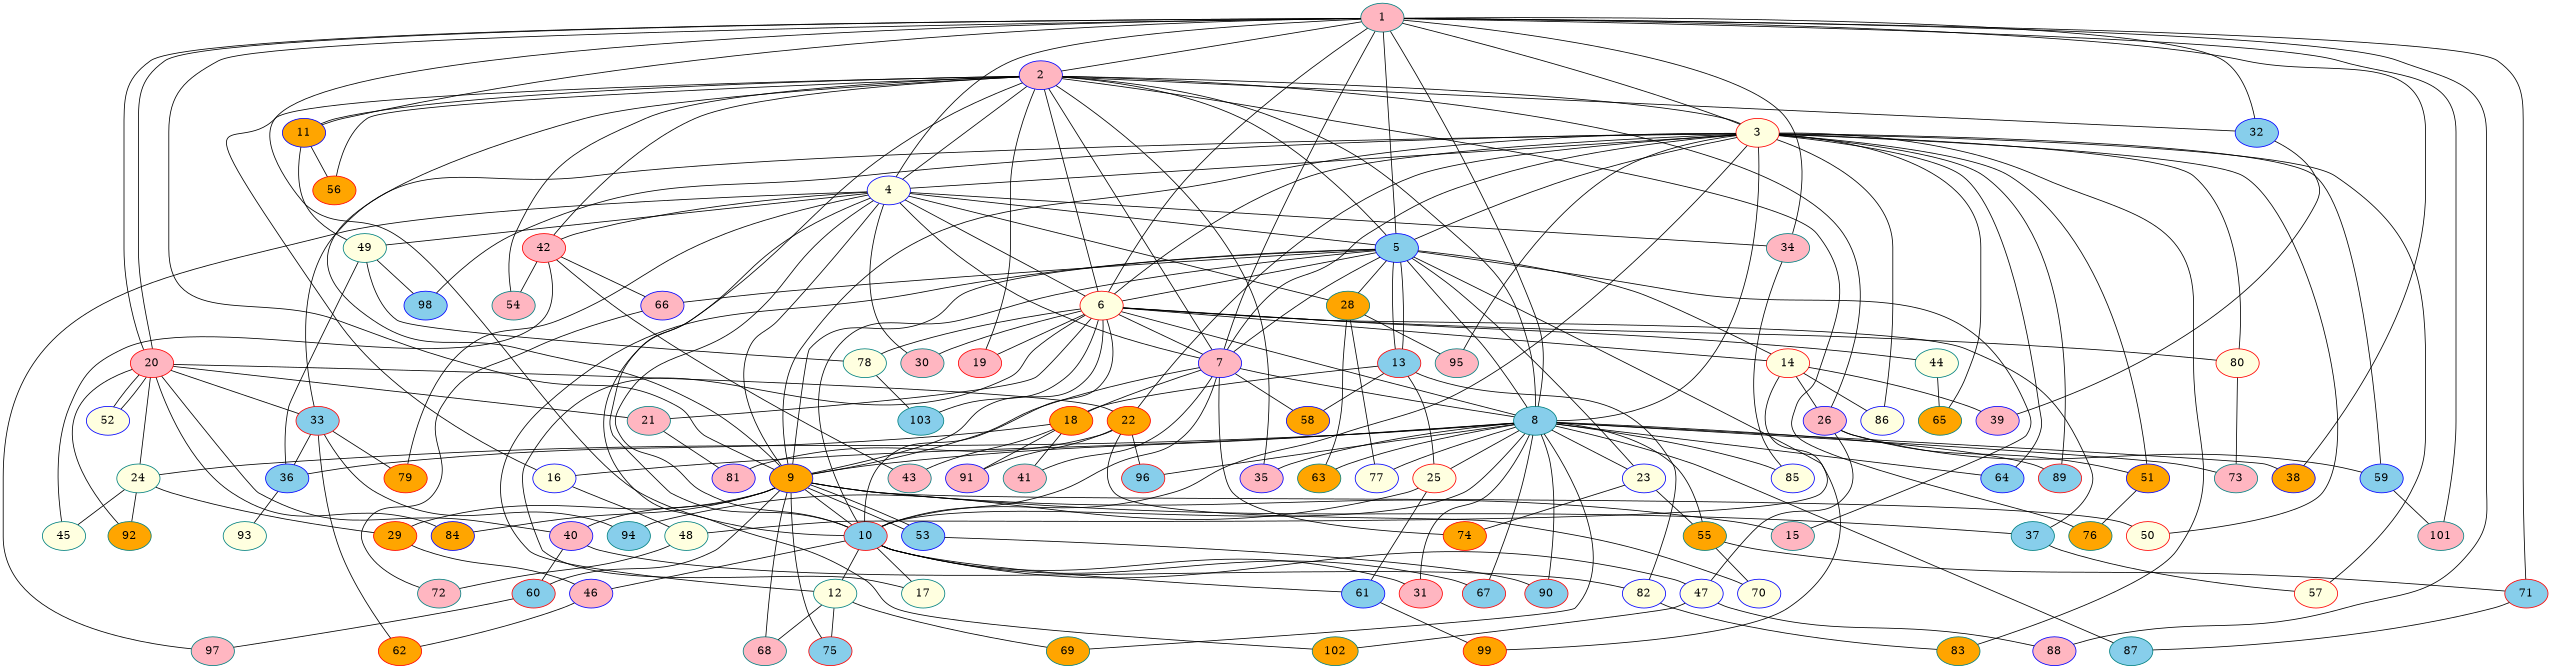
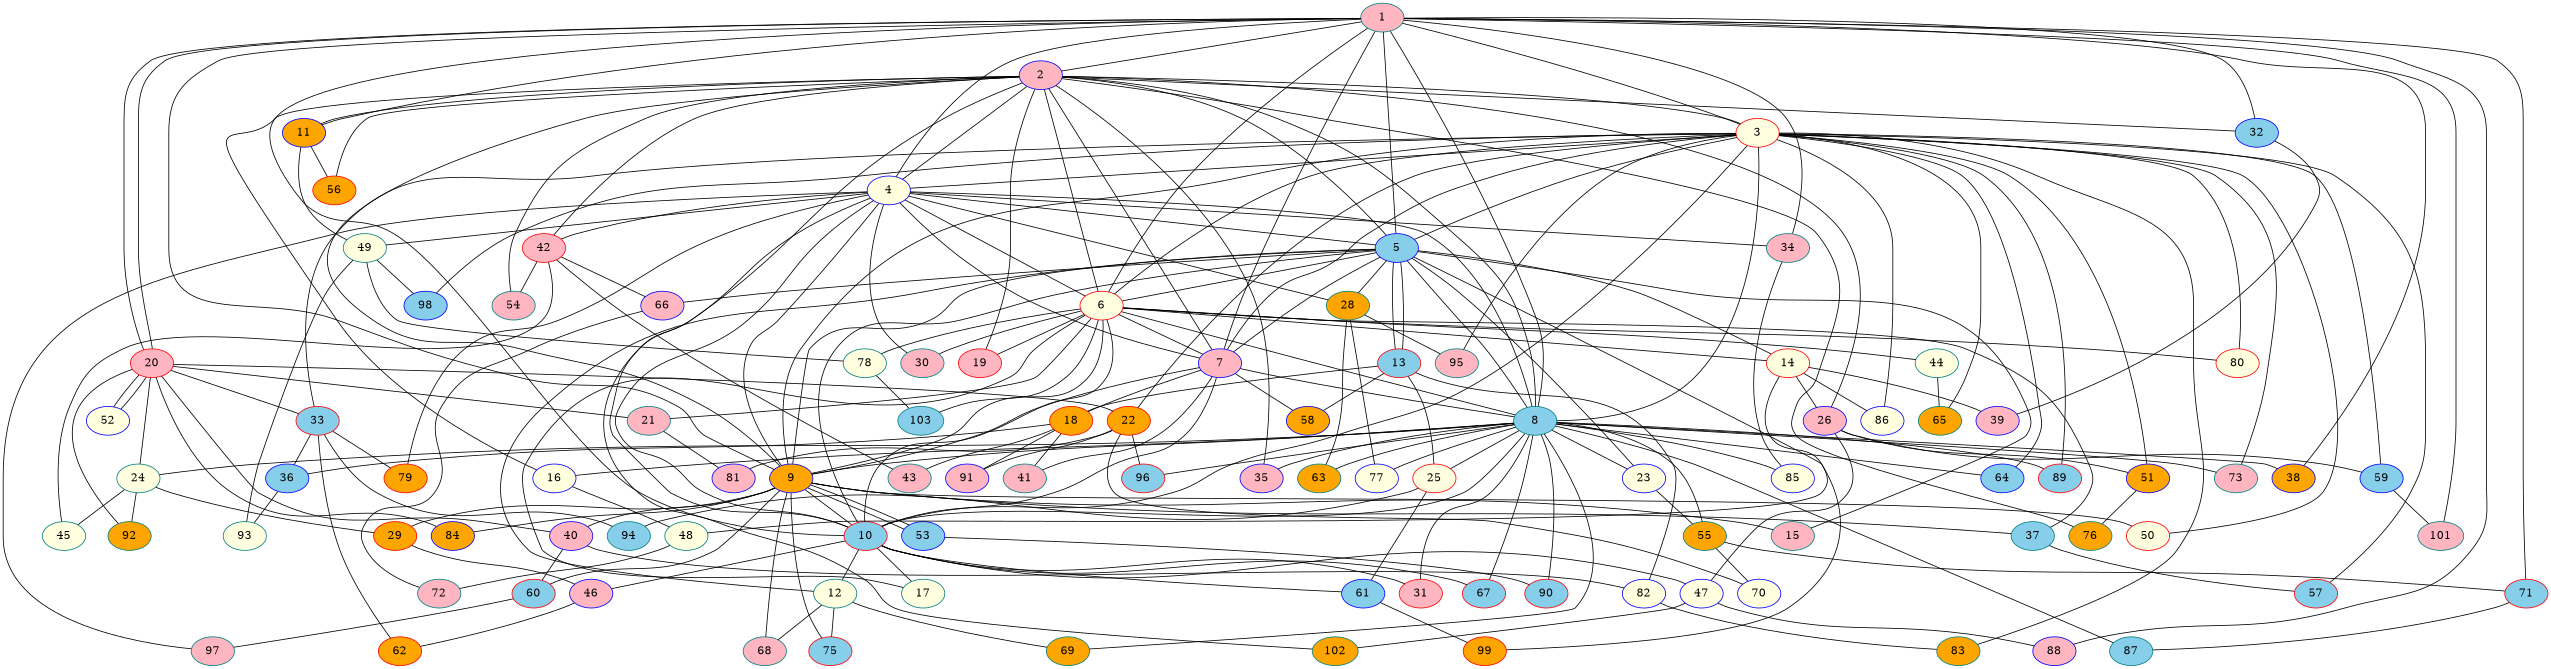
  graph {
    node [color=teal fillcolor=lightpink style=filled]
    2 [color=blue]
    1
    3 [color=red fillcolor=lightyellow]
    4 [color=blue fillcolor=lightyellow]
    5 [color=blue fillcolor=skyblue]
    6 [color=red fillcolor=lightyellow]
    7 [color=blue]
    8 [fillcolor=skyblue]
    9 [color=blue fillcolor=orange]
    10 [color=red fillcolor=skyblue]
    11 [color=blue fillcolor=orange]
    20 [color=red]
    32 [color=blue fillcolor=skyblue]
    34
    38 [color=blue fillcolor=orange]
    71 [color=red fillcolor=skyblue]
    88 [color=blue]
    101
    16 [color=blue fillcolor=lightyellow]
    19 [color=red]
    26 [color=blue]
    35 [color=blue]
    42 [color=red]
    54
    56 [color=red fillcolor=orange]
    76 [fillcolor=orange]
    22 [color=red fillcolor=orange]
    33 [color=red fillcolor=skyblue]
    50 [color=red fillcolor=lightyellow]
    51 [color=blue fillcolor=orange]
-   57 [color=red fillcolor=lightyellow]
+   57 [color=red fillcolor=skyblue]
    59 [color=blue fillcolor=skyblue]
    64 [color=blue fillcolor=skyblue]
    65 [fillcolor=orange]
    73
    80 [color=red fillcolor=lightyellow]
    83 [fillcolor=orange]
    86 [color=blue fillcolor=lightyellow]
    89 [color=red fillcolor=skyblue]
    95
    98 [color=blue fillcolor=skyblue]
    28 [fillcolor=orange]
    30
    49 [fillcolor=lightyellow]
    79 [color=red fillcolor=orange]
    97
    102 [fillcolor=orange]
    12 [fillcolor=lightyellow]
    13 [color=red fillcolor=skyblue]
    14 [color=red fillcolor=lightyellow]
    15
    23 [color=blue fillcolor=lightyellow]
    66 [color=blue]
    99 [color=red fillcolor=orange]
    44 [fillcolor=lightyellow]
    17 [fillcolor=lightyellow]
    21
    37 [fillcolor=skyblue]
    78 [fillcolor=lightyellow]
    103 [fillcolor=skyblue]
    18 [color=red fillcolor=orange]
    41
    58 [color=blue fillcolor=orange]
-   74 [color=red fillcolor=orange]
    24 [fillcolor=lightyellow]
    25 [color=red fillcolor=lightyellow]
    31 [color=red]
    55 [fillcolor=orange]
    63 [fillcolor=orange]
    67 [color=red fillcolor=skyblue]
    69 [fillcolor=orange]
    77 [color=blue fillcolor=lightyellow]
    85 [color=blue fillcolor=lightyellow]
    87 [fillcolor=skyblue]
    90 [color=red fillcolor=skyblue]
    96 [color=red fillcolor=skyblue]
    29 [color=red fillcolor=orange]
    40 [color=blue]
    53 [color=blue fillcolor=skyblue]
    60 [color=red fillcolor=skyblue]
    68
    75 [color=red fillcolor=skyblue]
    84 [color=blue fillcolor=orange]
    46 [color=blue]
    47 [color=blue fillcolor=lightyellow]
    61 [color=blue fillcolor=skyblue]
    52 [color=blue fillcolor=lightyellow]
    92 [fillcolor=orange]
    39 [color=blue]
    48 [fillcolor=lightyellow]
    43
    45 [fillcolor=lightyellow]
    91 [color=blue]
    81 [color=blue]
    70 [color=blue fillcolor=lightyellow]
    36 [color=blue fillcolor=skyblue]
    94 [fillcolor=skyblue]
    62 [color=red fillcolor=orange]
    93 [fillcolor=lightyellow]
    82 [color=blue fillcolor=lightyellow]
    72
    2 -- 3
    2 -- 4
    2 -- 5
    2 -- 6
    2 -- 7
    2 -- 8
    2 -- 9
    2 -- 10
    2 -- 11
    2 -- 32
    2 -- 16
    2 -- 19
    2 -- 26
    2 -- 35
    2 -- 42
    2 -- 54
    2 -- 56
    2 -- 76
    1 -- 2
    1 -- 3
    1 -- 4
    1 -- 5
    1 -- 6
    1 -- 7
    1 -- 8
    1 -- 9
    1 -- 10
    1 -- 11
    1 -- 20
    1 -- 20
    1 -- 32
    1 -- 34
    1 -- 38
    1 -- 71
    1 -- 88
    1 -- 101
    3 -- 4
    3 -- 5
    3 -- 6
    3 -- 7
    3 -- 8
    3 -- 9
    3 -- 10
    3 -- 22
    3 -- 33
    3 -- 50
    3 -- 51
    3 -- 57
    3 -- 59
    3 -- 64
    3 -- 65
-   80 -- 73
+   3 -- 73
    3 -- 80
    3 -- 83
    3 -- 86
    3 -- 89
    3 -- 95
    3 -- 98
    4 -- 5
    4 -- 6
    4 -- 7
+   4 -- 8
    4 -- 9
    4 -- 10
    4 -- 34
    4 -- 42
    4 -- 28
    4 -- 30
    4 -- 49
    4 -- 79
    4 -- 97
    4 -- 102
    5 -- 6
    5 -- 7
    5 -- 8
    5 -- 9
    5 -- 10
    5 -- 28
    5 -- 12
    5 -- 13
    5 -- 13
    5 -- 14
    5 -- 15
    5 -- 23
    5 -- 66
    5 -- 99
    6 -- 7
    6 -- 8
    6 -- 9
    6 -- 10
    6 -- 19
    6 -- 80
    6 -- 30
    6 -- 14
    6 -- 44
    6 -- 17
    6 -- 21
    6 -- 37
    6 -- 78
    6 -- 103
    7 -- 8
    7 -- 9
    7 -- 10
    7 -- 18
    7 -- 41
    7 -- 58
-   7 -- 74
    8 -- 9
    8 -- 10
    8 -- 38
    8 -- 16
    8 -- 35
    8 -- 64
    8 -- 73
    8 -- 89
    8 -- 23
    8 -- 24
    8 -- 25
    8 -- 31
    8 -- 55
    8 -- 63
    8 -- 67
    8 -- 69
    8 -- 77
    8 -- 85
    8 -- 87
    8 -- 90
    8 -- 96
    9 -- 10
    9 -- 50
    9 -- 15
    9 -- 37
    9 -- 29
    9 -- 40
    9 -- 53
    9 -- 53
    9 -- 60
    9 -- 68
    9 -- 75
    9 -- 84
    10 -- 12
    10 -- 17
    10 -- 31
    10 -- 67
    10 -- 46
    10 -- 47
    10 -- 61
    11 -- 56
    11 -- 49
    20 -- 22
    20 -- 33
    20 -- 21
    20 -- 24
    20 -- 40
    20 -- 84
    20 -- 52
    20 -- 52
    20 -- 92
    32 -- 39
    34 -- 85
    71 -- 87
    16 -- 48
    26 -- 51
    26 -- 59
    26 -- 47
    42 -- 54
    42 -- 66
    42 -- 43
    42 -- 45
    22 -- 96
    22 -- 91
    22 -- 81
    22 -- 70
    33 -- 79
    33 -- 36
    33 -- 94
    33 -- 62
    51 -- 76
    59 -- 101
    28 -- 95
    28 -- 63
    28 -- 77
    49 -- 98
    49 -- 78
-   49 -- 36
+   49 -- 93
    12 -- 69
    12 -- 68
    12 -- 75
    13 -- 18
    13 -- 58
    13 -- 25
    13 -- 82
    14 -- 26
    14 -- 86
    14 -- 39
    14 -- 48
-   23 -- 74
    23 -- 55
    66 -- 72
    44 -- 65
    21 -- 81
    37 -- 57
    78 -- 103
    18 -- 41
    18 -- 43
    18 -- 91
    18 -- 36
    24 -- 29
    24 -- 92
    24 -- 45
    25 -- 61
    25 -- 94
    55 -- 71
    55 -- 70
    29 -- 46
    40 -- 60
    40 -- 82
    53 -- 90
    60 -- 97
    46 -- 62
    47 -- 88
    47 -- 102
    61 -- 99
    48 -- 72
    36 -- 93
    82 -- 83
  }
